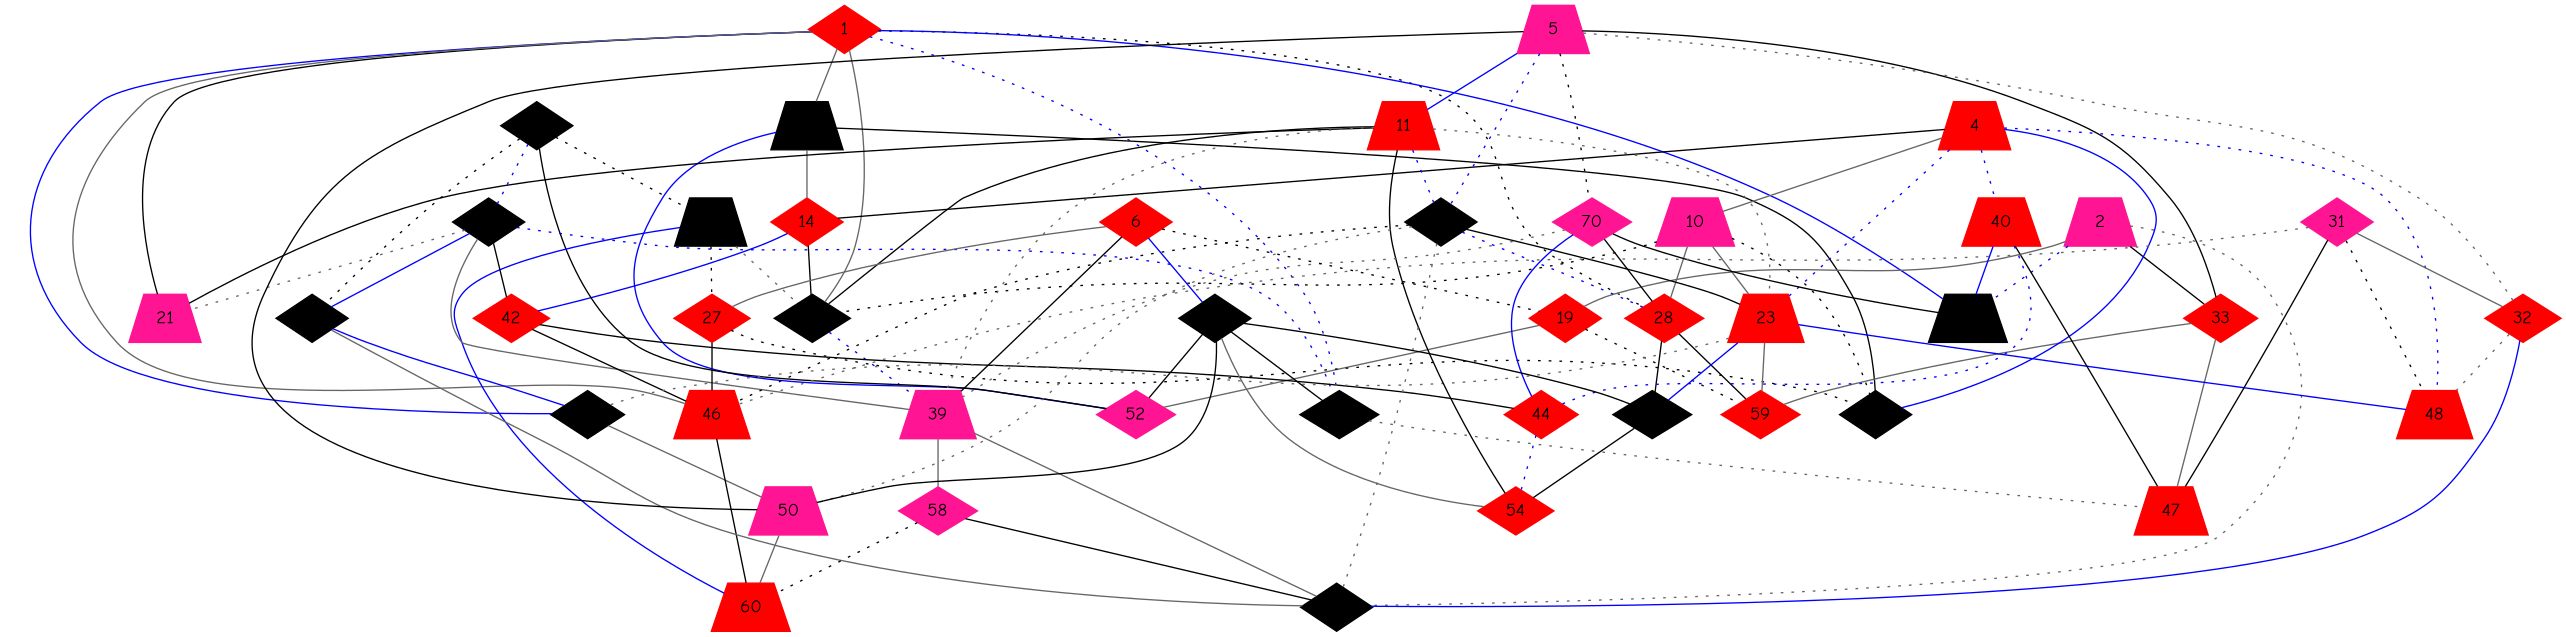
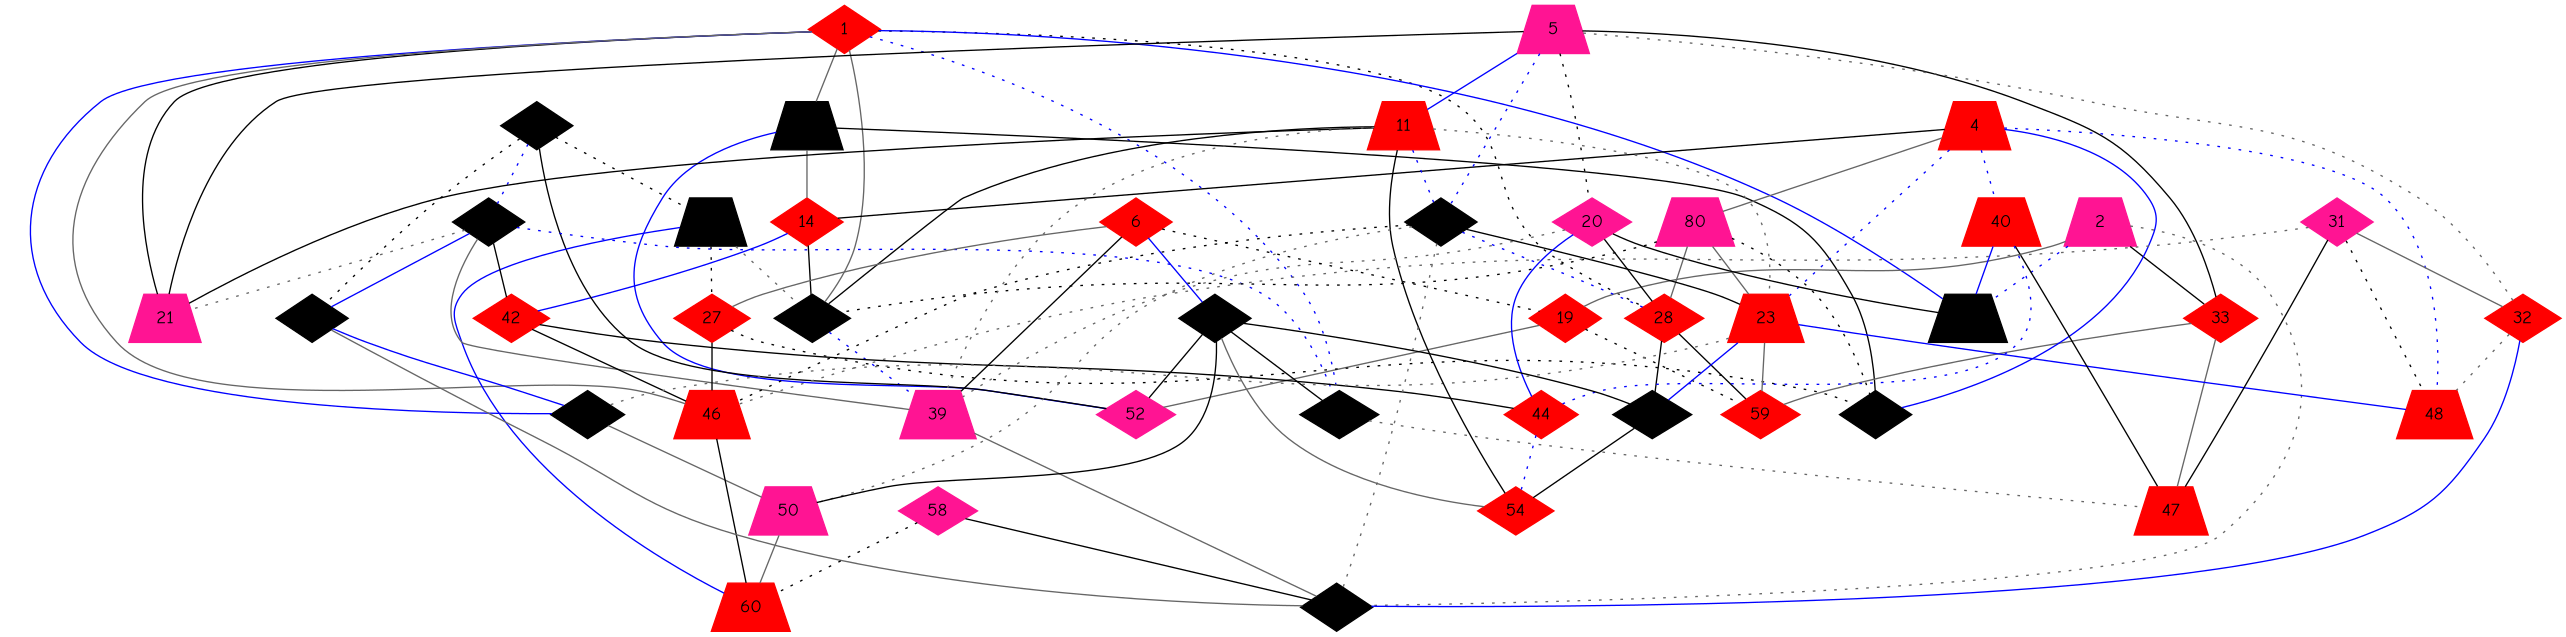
  graph {
    fontname="Comic Neue"
    node [color=red fontname="Comic Neue" shape=diamond style=filled]
    edge [color=black fontname="Comic Neue" style=solid]
    1 [super="+56"]
    8 [color=black shape=trapezium]
    21 [color=deeppink shape=trapezium]
    28 [super="+35"]
    30 [color=black]
    34 [color=black]
    36 [color=black super="+45"]
    46 [shape=trapezium super="+57"]
    55 [color=black shape=trapezium]
    n10 [color=deeppink label=52]
    14
    51 [color=black]
    29 [color=black]
    59
    47 [shape=trapezium]
    50 [color=deeppink shape=trapezium]
    39 [color=deeppink shape=trapezium super="+52+49"]
    60 [shape=trapezium]
    2 [color=deeppink shape=trapezium]
    19
    33
    61 [color=black super="+64"]
    3 [color=black]
    7 [color=black shape=trapezium]
    13 [color=black super="+43"]
    15 [color=black]
    27
    42
    4 [shape=trapezium super="+53"]
-   10 [color=deeppink shape=trapezium super="+25"]
+   10 [color=deeppink shape=trapezium super="+25" label=80]
    23 [shape=trapezium super="+37+26"]
    40 [shape=trapezium]
    48 [shape=trapezium]
    44
    5 [color=deeppink shape=trapezium super="+24"]
    11 [shape=trapezium super="+16"]
    12 [color=black super="+22+17+38"]
    32
-   20 [color=deeppink label=70]
+   20 [color=deeppink]
    54
    9 [color=black super="+18"]
    6
    58 [color=deeppink]
    31 [color=deeppink]
    1 -- 8 [color=gray40]
    1 -- 21
    1 -- 28 [style=dotted]
    1 -- 30 [color=blue style=dotted]
    1 -- 34 [color=blue]
    1 -- 36 [color=gray40]
    1 -- 46 [color=gray40]
    1 -- 55 [color=blue]
    8 -- n10 [color=blue]
    8 -- 14 [color=gray40]
    8 -- 51
    28 -- 29
    28 -- 59
    30 -- 47 [color=gray40 style=dotted]
    34 -- 50 [color=gray40]
    36 -- 39 [color=blue style=dotted]
    46 -- 60
    14 -- 36
    14 -- 42 [color=blue]
    29 -- 54
    50 -- 60 [color=gray40]
    39 -- 61 [color=gray40]
-   39 -- 58 [color=gray40 weight=2]
    2 -- 55 [color=blue style=dotted]
    2 -- 19 [color=gray40]
    2 -- 33
    2 -- 61 [color=gray40 style=dotted]
    19 -- n10 [color=gray40]
    19 -- 59 [style=dotted]
    33 -- 59 [color=gray40]
    33 -- 47 [color=gray40]
    3 -- n10
    3 -- 7 [style=dotted]
    3 -- 13 [color=blue style=dotted]
    3 -- 15 [style=dotted]
    7 -- 36 [color=gray40 style=dotted]
    7 -- 60 [color=blue]
    7 -- 27 [style=dotted]
    13 -- 21 [color=gray40 style=dotted]
    13 -- 30 [color=blue style=dotted]
    13 -- 39 [color=gray40]
    13 -- 15 [color=blue]
    13 -- 42
    15 -- 34 [color=blue]
    15 -- 61 [color=gray40]
    27 -- 46
    27 -- 51 [style=dotted]
    42 -- 46
    42 -- 44
    4 -- 14
    4 -- 51 [color=blue]
    4 -- 10 [color=gray40]
    4 -- 23 [color=blue style=dotted]
    4 -- 40 [color=blue style=dotted]
    4 -- 48 [color=blue style=dotted]
    10 -- 28 [color=gray40]
    10 -- 36 [style=dotted]
    10 -- 51 [style=dotted]
    10 -- 23 [color=gray40]
    23 -- 34 [color=gray40 style=dotted]
    23 -- 29 [color=blue]
    23 -- 59 [color=gray40]
    23 -- 48 [color=blue]
    40 -- 55 [color=blue]
    40 -- 47
    40 -- 44 [color=blue style=dotted]
    44 -- 54 [color=blue style=dotted]
-   5 -- 50
+   5 -- 21
    5 -- 33
    5 -- 11 [color=blue]
    5 -- 12 [color=blue style=dotted]
    5 -- 32 [color=gray40 style=dotted]
    5 -- 20 [style=dotted]
    11 -- 21
    11 -- 36
    11 -- 39 [color=gray40 style=dotted]
    11 -- 23 [color=gray40 style=dotted]
    11 -- 12 [color=blue style=dotted weight=2]
    11 -- 54
    12 -- 28 [color=blue style=dotted]
    12 -- 46 [style=dotted]
    12 -- 50 [color=gray40 style=dotted]
    12 -- 61 [color=gray40 style=dotted]
    12 -- 23
    32 -- 61 [color=blue]
    32 -- 48 [color=gray40 style=dotted]
    20 -- 28
    20 -- 55
    20 -- 39 [color=gray40 style=dotted]
    20 -- 44 [color=blue]
    9 -- 30
    9 -- n10
    9 -- 29
    9 -- 50
    9 -- 54 [color=gray40]
    6 -- 39
    6 -- 19 [style=dotted]
    6 -- 27 [color=gray40]
    6 -- 9 [color=blue]
    58 -- 60 [style=dotted]
    58 -- 61
    31 -- 46 [color=gray40 style=dotted]
    31 -- 47
    31 -- 48 [style=dotted]
    31 -- 32 [color=gray40]
  }
